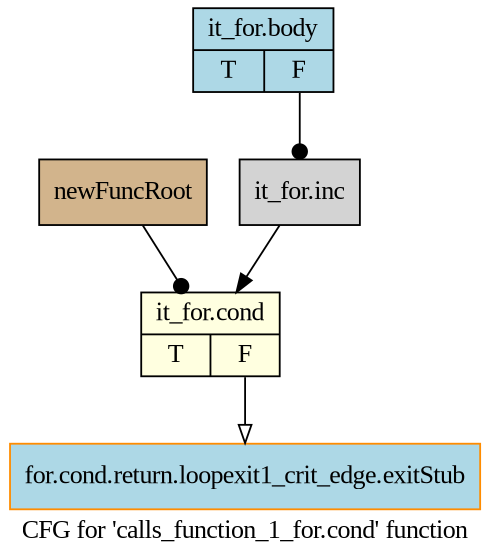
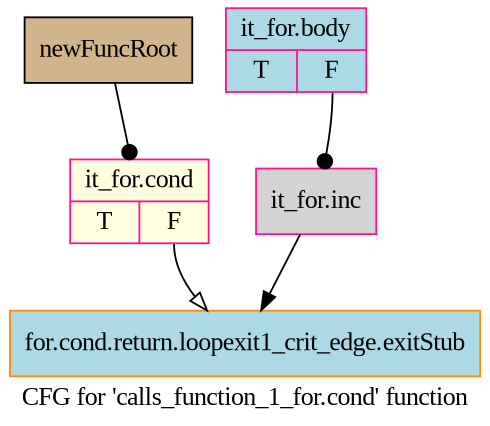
  digraph {
    fontname="Liberation Serif"
    label="CFG for 'calls_function_1_for.cond' function"
    node [color=black fillcolor=lightblue fontname="Liberation Serif" shape=record style=filled]
    edge [arrowhead=dot fontname="Liberation Serif"]
    n1 [fillcolor=tan label="{newFuncRoot}"]
-   n2 [fillcolor=lightyellow label="{it_for.cond|{<s0>T|<s1>F}}"]
+   n2 [color=deeppink fillcolor=lightyellow label="{it_for.cond|{<s0>T|<s1>F}}"]
    n3 [color=darkorange label="{for.cond.return.loopexit1_crit_edge.exitStub}"]
-   n4 [label="{it_for.body|{<s0>T|<s1>F}}"]
-   n5 [fillcolor=lightgrey label="{it_for.inc}"]
+   n4 [color=deeppink label="{it_for.body|{<s0>T|<s1>F}}"]
+   n5 [color=deeppink fillcolor=lightgrey label="{it_for.inc}"]
    n1 -> n2
    n2 -> n3 [arrowhead=onormal tailport=s1]
    n4 -> n5 [tailport=s1]
-   n5 -> n2 [arrowhead=normal]
+   n5 -> n3 [arrowhead=normal]
  }
